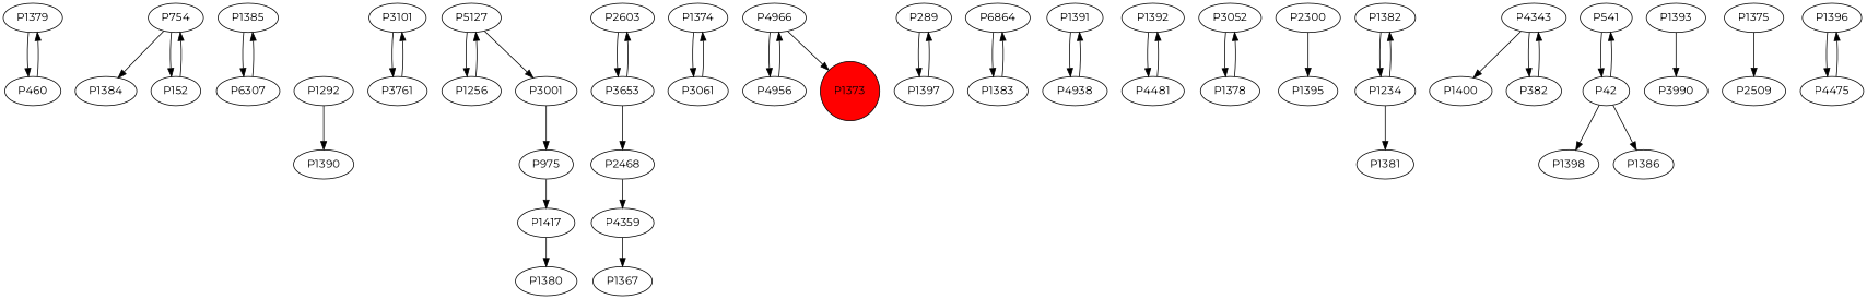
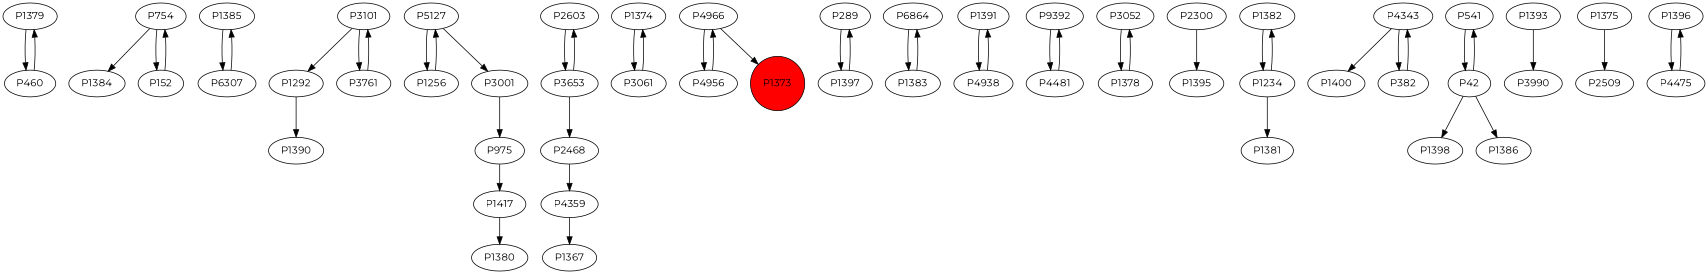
  digraph {
    fontname=Montserrat
    node [fontname=Montserrat]
    edge [fontname=Montserrat]
    P1379
    P460
    P754
    P1384
    P152
    P1385
    P6307
    P3101
    P1292
    P3761
    P1390
    P1417
    P1380
    P2603
    P3653
    P2468
    P4359
    P1374
    P3061
    P1256
    P5127
    P3001
    P975
    P4966
    P4956
    P1373 [fillcolor=red shape=circle style=filled]
    P289
    P1397
    n29 [label=P1367]
    P6864
    P1383
    P1391
    P4938
-   P1392
+   P1392 [label=P9392]
    P4481
    P3052
    P1378
    P2300
    P1395
    P1382
    P1234
    P1381
    P4343
    P1400
    P382
    P541
    P42
    P1398
    P1386
    P1393
    P3990
    P1375
    P2509
    P1396
    P4475
    P1379 -> P460
    P460 -> P1379
    P754 -> P1384
    P754 -> P152
    P152 -> P754
    P1385 -> P6307
    P6307 -> P1385
+   P3101 -> P1292
    P3101 -> P3761
    P1292 -> P1390
    P3761 -> P3101
    P1417 -> P1380
    P2603 -> P3653
    P3653 -> P2603
    P3653 -> P2468
    P2468 -> P4359
    P4359 -> n29
    P1374 -> P3061
    P3061 -> P1374
    P1256 -> P5127
    P5127 -> P1256
    P5127 -> P3001
    P3001 -> P975
    P975 -> P1417
    P4966 -> P4956
    P4966 -> P1373
    P4956 -> P4966
    P289 -> P1397
    P1397 -> P289
    P6864 -> P1383
    P1383 -> P6864
    P1391 -> P4938
    P4938 -> P1391
    P1392 -> P4481
    P4481 -> P1392
    P3052 -> P1378
    P1378 -> P3052
    P2300 -> P1395
    P1382 -> P1234
    P1234 -> P1382
    P1234 -> P1381
    P4343 -> P1400
    P4343 -> P382
    P382 -> P4343
    P541 -> P42
    P42 -> P541
    P42 -> P1398
    P42 -> P1386
    P1393 -> P3990
    P1375 -> P2509
    P1396 -> P4475
    P4475 -> P1396
  }
